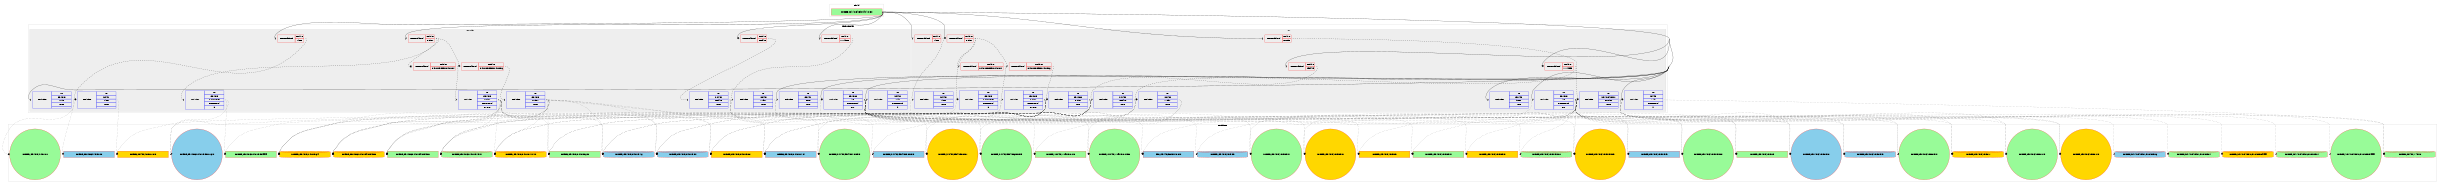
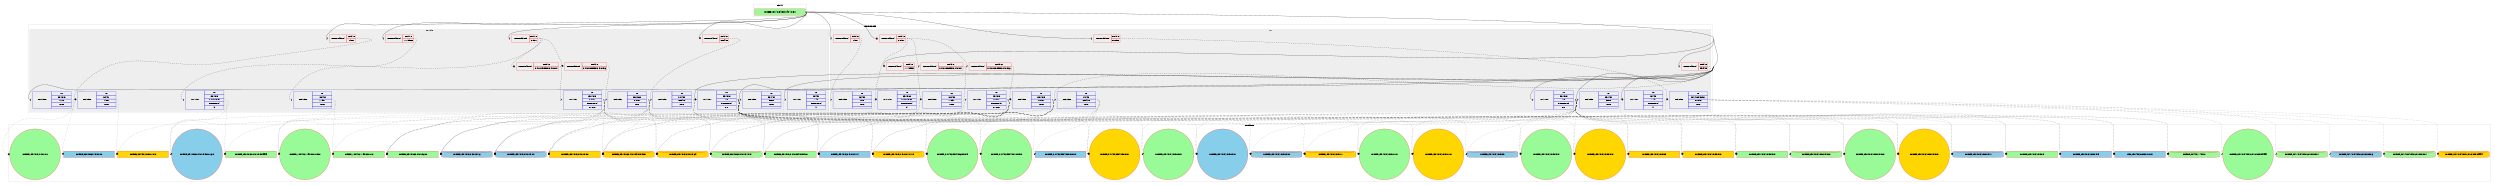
  digraph {
    compound=true
    concentrate=true
    fontname=Helvetica
    fontsize=10
    newrank=true
    rankdir=TB
    ranksep=1.5
    node [color=red fontname=Helvetica fontsize=10 shape=none style=filled]
    edge [arrowhead=tee headport=w style=dotted tailport=e weight=100]
    n1 [fillcolor=palegreen label="portage://sci-visualization/fityk-1.3.1" shape=box width=4]
    n2 [color=blue label=<<TABLE BORDER="0" CELLBORDER="1" CELLSPACING="0" CELLPADDING="4" WIDTH="220"><TR><TD ROWSPAN="6" CELLPADDING="30">pack_dep</TD></TR><TR><TD WIDTH="110">no</TD></TR><TR><TD>sci-libs</TD></TR><TR><TD>nlopt</TD></TR><TR><TD>none</TD></TR><TR><TD></TD></TR></TABLE>> style=""]
    n3 [label=<<TABLE BORDER="0" CELLBORDER="1" CELLSPACING="0" CELLPADDING="4"><TR><TD ROWSPAN="3" CELLPADDING="10">use_conditional</TD></TR><TR><TD>positive</TD></TR><TR><TD>nlopt</TD></TR></TABLE>> style=""]
    n4 [color=blue label=<<TABLE BORDER="0" CELLBORDER="1" CELLSPACING="0" CELLPADDING="4" WIDTH="220"><TR><TD ROWSPAN="6" CELLPADDING="30">pack_dep</TD></TR><TR><TD WIDTH="110">no</TD></TR><TR><TD>dev-lang</TD></TR><TR><TD>python</TD></TR><TR><TD>greaterequal</TD></TR><TR><TD>2.7.5-r2</TD></TR></TABLE>> style=""]
    n5 [label=<<TABLE BORDER="0" CELLBORDER="1" CELLSPACING="0" CELLPADDING="4"><TR><TD ROWSPAN="3" CELLPADDING="10">use_conditional</TD></TR><TR><TD>positive</TD></TR><TR><TD>python_targets_python2_7</TD></TR></TABLE>> style=""]
    n6 [color=blue label=<<TABLE BORDER="0" CELLBORDER="1" CELLSPACING="0" CELLPADDING="4" WIDTH="220"><TR><TD ROWSPAN="6" CELLPADDING="30">pack_dep</TD></TR><TR><TD WIDTH="110">no</TD></TR><TR><TD>dev-lang</TD></TR><TR><TD>python</TD></TR><TR><TD>none</TD></TR><TR><TD></TD></TR></TABLE>> style=""]
    n7 [label=<<TABLE BORDER="0" CELLBORDER="1" CELLSPACING="0" CELLPADDING="4"><TR><TD ROWSPAN="3" CELLPADDING="10">use_conditional</TD></TR><TR><TD>positive</TD></TR><TR><TD>python_targets_python3_6</TD></TR></TABLE>> style=""]
    n8 [color=blue label=<<TABLE BORDER="0" CELLBORDER="1" CELLSPACING="0" CELLPADDING="4" WIDTH="220"><TR><TD ROWSPAN="6" CELLPADDING="30">pack_dep</TD></TR><TR><TD WIDTH="110">no</TD></TR><TR><TD>dev-lang</TD></TR><TR><TD>python-exec</TD></TR><TR><TD>greaterequal</TD></TR><TR><TD>2</TD></TR></TABLE>> style=""]
    n9 [label=<<TABLE BORDER="0" CELLBORDER="1" CELLSPACING="0" CELLPADDING="4"><TR><TD ROWSPAN="3" CELLPADDING="10">use_conditional</TD></TR><TR><TD>positive</TD></TR><TR><TD>python</TD></TR></TABLE>> style=""]
    n10 [color=blue label=<<TABLE BORDER="0" CELLBORDER="1" CELLSPACING="0" CELLPADDING="4" WIDTH="220"><TR><TD ROWSPAN="6" CELLPADDING="30">pack_dep</TD></TR><TR><TD WIDTH="110">no</TD></TR><TR><TD>sys-libs</TD></TR><TR><TD>readline</TD></TR><TR><TD>none</TD></TR><TR><TD></TD></TR></TABLE>> style=""]
    n11 [label=<<TABLE BORDER="0" CELLBORDER="1" CELLSPACING="0" CELLPADDING="4"><TR><TD ROWSPAN="3" CELLPADDING="10">use_conditional</TD></TR><TR><TD>positive</TD></TR><TR><TD>readline</TD></TR></TABLE>> style=""]
    n12 [color=blue label=<<TABLE BORDER="0" CELLBORDER="1" CELLSPACING="0" CELLPADDING="4" WIDTH="220"><TR><TD ROWSPAN="6" CELLPADDING="30">pack_dep</TD></TR><TR><TD WIDTH="110">no</TD></TR><TR><TD>x11-libs</TD></TR><TR><TD>wxGTK</TD></TR><TR><TD>none</TD></TR><TR><TD></TD></TR></TABLE>> style=""]
    n13 [label=<<TABLE BORDER="0" CELLBORDER="1" CELLSPACING="0" CELLPADDING="4"><TR><TD ROWSPAN="3" CELLPADDING="10">use_conditional</TD></TR><TR><TD>positive</TD></TR><TR><TD>wxwidgets</TD></TR></TABLE>> style=""]
    n14 [color=blue label=<<TABLE BORDER="0" CELLBORDER="1" CELLSPACING="0" CELLPADDING="4" WIDTH="220"><TR><TD ROWSPAN="6" CELLPADDING="30">pack_dep</TD></TR><TR><TD WIDTH="110">no</TD></TR><TR><TD>dev-lang</TD></TR><TR><TD>lua</TD></TR><TR><TD>greaterequal</TD></TR><TR><TD>5.1</TD></TR></TABLE>> style=""]
    n15 [color=blue label=<<TABLE BORDER="0" CELLBORDER="1" CELLSPACING="0" CELLPADDING="4" WIDTH="220"><TR><TD ROWSPAN="6" CELLPADDING="30">pack_dep</TD></TR><TR><TD WIDTH="110">no</TD></TR><TR><TD>dev-lang</TD></TR><TR><TD>swig</TD></TR><TR><TD>none</TD></TR><TR><TD></TD></TR></TABLE>> style=""]
    n16 [color=blue label=<<TABLE BORDER="0" CELLBORDER="1" CELLSPACING="0" CELLPADDING="4" WIDTH="220"><TR><TD ROWSPAN="6" CELLPADDING="30">pack_dep</TD></TR><TR><TD WIDTH="110">no</TD></TR><TR><TD>dev-libs</TD></TR><TR><TD>boost</TD></TR><TR><TD>none</TD></TR><TR><TD></TD></TR></TABLE>> style=""]
    n17 [color=blue label=<<TABLE BORDER="0" CELLBORDER="1" CELLSPACING="0" CELLPADDING="4" WIDTH="220"><TR><TD ROWSPAN="6" CELLPADDING="30">pack_dep</TD></TR><TR><TD WIDTH="110">no</TD></TR><TR><TD>sci-libs</TD></TR><TR><TD>xylib</TD></TR><TR><TD>greaterequal</TD></TR><TR><TD>1</TD></TR></TABLE>> style=""]
    n18 [color=blue label=<<TABLE BORDER="0" CELLBORDER="1" CELLSPACING="0" CELLPADDING="4" WIDTH="220"><TR><TD ROWSPAN="6" CELLPADDING="30">pack_dep</TD></TR><TR><TD WIDTH="110">no</TD></TR><TR><TD>sci-visualization</TD></TR><TR><TD>gnuplot</TD></TR><TR><TD>none</TD></TR><TR><TD></TD></TR></TABLE>> style=""]
    n19 [label=<<TABLE BORDER="0" CELLBORDER="1" CELLSPACING="0" CELLPADDING="4"><TR><TD ROWSPAN="3" CELLPADDING="10">use_conditional</TD></TR><TR><TD>positive</TD></TR><TR><TD>gnuplot</TD></TR></TABLE>> style=""]
    n20 [color=blue label=<<TABLE BORDER="0" CELLBORDER="1" CELLSPACING="0" CELLPADDING="4" WIDTH="220"><TR><TD ROWSPAN="6" CELLPADDING="30">pack_dep</TD></TR><TR><TD WIDTH="110">no</TD></TR><TR><TD>sci-libs</TD></TR><TR><TD>nlopt</TD></TR><TR><TD>none</TD></TR><TR><TD></TD></TR></TABLE>> style=""]
    n21 [label=<<TABLE BORDER="0" CELLBORDER="1" CELLSPACING="0" CELLPADDING="4"><TR><TD ROWSPAN="3" CELLPADDING="10">use_conditional</TD></TR><TR><TD>positive</TD></TR><TR><TD>nlopt</TD></TR></TABLE>> style=""]
    n22 [color=blue label=<<TABLE BORDER="0" CELLBORDER="1" CELLSPACING="0" CELLPADDING="4" WIDTH="220"><TR><TD ROWSPAN="6" CELLPADDING="30">pack_dep</TD></TR><TR><TD WIDTH="110">no</TD></TR><TR><TD>dev-lang</TD></TR><TR><TD>python</TD></TR><TR><TD>greaterequal</TD></TR><TR><TD>2.7.5-r2</TD></TR></TABLE>> style=""]
    n23 [label=<<TABLE BORDER="0" CELLBORDER="1" CELLSPACING="0" CELLPADDING="4"><TR><TD ROWSPAN="3" CELLPADDING="10">use_conditional</TD></TR><TR><TD>positive</TD></TR><TR><TD>python_targets_python2_7</TD></TR></TABLE>> style=""]
    n24 [color=blue label=<<TABLE BORDER="0" CELLBORDER="1" CELLSPACING="0" CELLPADDING="4" WIDTH="220"><TR><TD ROWSPAN="6" CELLPADDING="30">pack_dep</TD></TR><TR><TD WIDTH="110">no</TD></TR><TR><TD>dev-lang</TD></TR><TR><TD>python</TD></TR><TR><TD>none</TD></TR><TR><TD></TD></TR></TABLE>> style=""]
    n25 [label=<<TABLE BORDER="0" CELLBORDER="1" CELLSPACING="0" CELLPADDING="4"><TR><TD ROWSPAN="3" CELLPADDING="10">use_conditional</TD></TR><TR><TD>positive</TD></TR><TR><TD>python_targets_python3_6</TD></TR></TABLE>> style=""]
    n26 [color=blue label=<<TABLE BORDER="0" CELLBORDER="1" CELLSPACING="0" CELLPADDING="4" WIDTH="220"><TR><TD ROWSPAN="6" CELLPADDING="30">pack_dep</TD></TR><TR><TD WIDTH="110">no</TD></TR><TR><TD>dev-lang</TD></TR><TR><TD>python-exec</TD></TR><TR><TD>greaterequal</TD></TR><TR><TD>2</TD></TR></TABLE>> style=""]
    n27 [label=<<TABLE BORDER="0" CELLBORDER="1" CELLSPACING="0" CELLPADDING="4"><TR><TD ROWSPAN="3" CELLPADDING="10">use_conditional</TD></TR><TR><TD>positive</TD></TR><TR><TD>python</TD></TR></TABLE>> style=""]
    n28 [color=blue label=<<TABLE BORDER="0" CELLBORDER="1" CELLSPACING="0" CELLPADDING="4" WIDTH="220"><TR><TD ROWSPAN="6" CELLPADDING="30">pack_dep</TD></TR><TR><TD WIDTH="110">no</TD></TR><TR><TD>sys-libs</TD></TR><TR><TD>readline</TD></TR><TR><TD>none</TD></TR><TR><TD></TD></TR></TABLE>> style=""]
    n29 [label=<<TABLE BORDER="0" CELLBORDER="1" CELLSPACING="0" CELLPADDING="4"><TR><TD ROWSPAN="3" CELLPADDING="10">use_conditional</TD></TR><TR><TD>positive</TD></TR><TR><TD>readline</TD></TR></TABLE>> style=""]
    n30 [color=blue label=<<TABLE BORDER="0" CELLBORDER="1" CELLSPACING="0" CELLPADDING="4" WIDTH="220"><TR><TD ROWSPAN="6" CELLPADDING="30">pack_dep</TD></TR><TR><TD WIDTH="110">no</TD></TR><TR><TD>x11-libs</TD></TR><TR><TD>wxGTK</TD></TR><TR><TD>none</TD></TR><TR><TD></TD></TR></TABLE>> style=""]
    n31 [label=<<TABLE BORDER="0" CELLBORDER="1" CELLSPACING="0" CELLPADDING="4"><TR><TD ROWSPAN="3" CELLPADDING="10">use_conditional</TD></TR><TR><TD>positive</TD></TR><TR><TD>wxwidgets</TD></TR></TABLE>> style=""]
    n32 [color=blue label=<<TABLE BORDER="0" CELLBORDER="1" CELLSPACING="0" CELLPADDING="4" WIDTH="220"><TR><TD ROWSPAN="6" CELLPADDING="30">pack_dep</TD></TR><TR><TD WIDTH="110">no</TD></TR><TR><TD>dev-lang</TD></TR><TR><TD>lua</TD></TR><TR><TD>greaterequal</TD></TR><TR><TD>5.1</TD></TR></TABLE>> style=""]
    n33 [color=blue label=<<TABLE BORDER="0" CELLBORDER="1" CELLSPACING="0" CELLPADDING="4" WIDTH="220"><TR><TD ROWSPAN="6" CELLPADDING="30">pack_dep</TD></TR><TR><TD WIDTH="110">no</TD></TR><TR><TD>dev-libs</TD></TR><TR><TD>boost</TD></TR><TR><TD>none</TD></TR><TR><TD></TD></TR></TABLE>> style=""]
    n34 [color=blue label=<<TABLE BORDER="0" CELLBORDER="1" CELLSPACING="0" CELLPADDING="4" WIDTH="220"><TR><TD ROWSPAN="6" CELLPADDING="30">pack_dep</TD></TR><TR><TD WIDTH="110">no</TD></TR><TR><TD>sci-libs</TD></TR><TR><TD>xylib</TD></TR><TR><TD>greaterequal</TD></TR><TR><TD>1</TD></TR></TABLE>> style=""]
    n35 [fillcolor=gold label="portage://sci-libs/nlopt-2.4.2-r2" shape=box width=4]
    n36 [fillcolor=palegreen label="portage://dev-lang/python-3.9.0_alpha4" shape=box width=4]
    n37 [fillcolor=gold label="portage://dev-lang/python-3.9.0_alpha2" shape=cylinder width=4]
    n38 [fillcolor=gold label="portage://dev-lang/python-3.8.2" shape=box width=4]
    n39 [fillcolor=skyblue label="portage://dev-lang/python-3.8.1" shape=cylinder width=4]
    n40 [fillcolor=skyblue label="portage://dev-lang/python-3.7.6" shape=cylinder width=4]
    n41 [fillcolor=palegreen label="portage://dev-lang/python-3.7.5-r1" shape=cylinder width=4]
    n42 [fillcolor=gold label="portage://dev-lang/python-3.6.9" shape=cylinder width=4]
    n43 [fillcolor=palegreen label="portage://dev-lang/python-3.6.10" shape=box width=4]
    n44 [fillcolor=gold label="portage://dev-lang/python-2.7.17-r1" shape=cylinder width=4]
    n45 [fillcolor=skyblue label="portage://dev-lang/python-2.7.17" shape=box width=4]
    n46 [fillcolor=palegreen label="portage://dev-lang/python-exec-9999" shape=box width=4]
    n47 [fillcolor=skyblue label="portage://dev-lang/python-exec-2.4.6-r1" shape=circle width=4]
    n48 [fillcolor=gold label="portage://sys-libs/readline-8.0_p4" shape=circle width=4]
    n49 [fillcolor=skyblue label="portage://sys-libs/readline-8.0_p1-r1" shape=box width=4]
    n50 [fillcolor=palegreen label="portage://sys-libs/readline-7.0_p5-r1" shape=circle width=4]
    n51 [fillcolor=palegreen label="portage://sys-libs/readline-6.3_p8-r3" shape=circle width=4]
    n52 [fillcolor=palegreen label="portage://x11-libs/wxGTK-3.0.4-r302" shape=circle width=4]
    n53 [fillcolor=palegreen label="portage://x11-libs/wxGTK-3.0.4-r2" shape=box width=4]
    n54 [fillcolor=gold label="portage://dev-lang/lua-5.3.5-r2" shape=box width=4]
    n55 [fillcolor=palegreen label="portage://dev-lang/lua-5.3.5-r1" shape=box width=4]
    n56 [fillcolor=gold label="portage://dev-lang/lua-5.3.5" shape=box width=4]
    n57 [fillcolor=gold label="portage://dev-lang/lua-5.3.3-r2" shape=circle width=4]
    n58 [fillcolor=palegreen label="portage://dev-lang/lua-5.3.3-r1" shape=circle width=4]
    n59 [fillcolor=skyblue label="portage://dev-lang/lua-5.3.3" shape=cylinder width=4]
    n60 [fillcolor=gold label="portage://dev-lang/lua-5.2.4-r2" shape=circle width=4]
    n61 [fillcolor=palegreen label="portage://dev-lang/lua-5.2.4-r1" shape=circle width=4]
    n62 [fillcolor=gold label="portage://dev-lang/lua-5.2.4" shape=cylinder width=4]
    n63 [fillcolor=skyblue label="portage://dev-lang/lua-5.2.3-r3" shape=cylinder width=4]
    n64 [fillcolor=skyblue label="portage://dev-lang/lua-5.2.3-r2" shape=circle width=4]
    n65 [fillcolor=palegreen label="portage://dev-lang/lua-5.2.3-r1" shape=circle width=4]
    n66 [fillcolor=palegreen label="portage://dev-lang/lua-5.2.3" shape=box width=4]
    n67 [fillcolor=skyblue label="portage://dev-lang/lua-5.1.5-r5" shape=box width=4]
+   n68 [fillcolor=skyblue label="portage://dev-lang/lua-5.1.5-r4" shape=cylinder width=4]
    n69 [fillcolor=gold label="portage://dev-lang/lua-5.1.5-r103" shape=circle width=4]
    n70 [fillcolor=palegreen label="portage://dev-lang/lua-5.1.5-r101" shape=circle width=4]
    n71 [fillcolor=palegreen label="portage://dev-lang/lua-5.1.5-r100" shape=cylinder width=4]
    n72 [fillcolor=palegreen label="portage://dev-lang/swig-4.0.0" shape=circle width=4]
    n73 [fillcolor=skyblue label="portage://dev-lang/swig-3.0.12" shape=box width=4]
    n74 [fillcolor=skyblue label="dep://dev-libs/boost-1.72.0-r1" shape=box width=4]
    n75 [fillcolor=palegreen label="portage://sci-libs/xylib-1.2" shape=cylinder width=4]
-   n76 [fillcolor=palegreen label="portage://lua-visualization/gnuplot-5.3.9999" shape=circle width=4]
+   n76 [fillcolor=palegreen label="portage://sci-visualization/gnuplot-5.3.9999" shape=circle width=4]
    n77 [fillcolor=gold label="portage://sci-visualization/gnuplot-5.2.9999" shape=cylinder width=4]
    n78 [fillcolor=palegreen label="portage://sci-visualization/gnuplot-5.2.7" shape=cylinder width=4]
    n79 [fillcolor=skyblue label="portage://sci-visualization/gnuplot-5.2.6" shape=cylinder width=4]
    n80 [fillcolor=palegreen label="portage://sci-visualization/gnuplot-5.0.7" shape=cylinder width=4]
    subgraph cluster_1 {
      color=gray
      label=<<i>dependencies</i>>
      subgraph cluster_2 {
        color=gray
        fillcolor="#eeeeee"
        label=<<i>compile</i>>
        style=filled
        subgraph sub_3 {
          color=gray
          fillcolor="#eeeeee"
          label=<<i>compile</i>>
          style=filled
          n3
          subgraph sub_4 {
            color=gray
            fillcolor="#eeeeee"
            label=<<i>compile</i>>
            style=filled
            n2
          }
        }
        subgraph sub_5 {
          color=gray
          fillcolor="#eeeeee"
          label=<<i>compile</i>>
          style=filled
          n9
          subgraph sub_6 {
            color=gray
            fillcolor="#eeeeee"
            label=<<i>compile</i>>
            style=filled
            n5
            subgraph sub_7 {
              color=gray
              fillcolor="#eeeeee"
              label=<<i>compile</i>>
              style=filled
              n4
            }
          }
          subgraph sub_8 {
            color=gray
            fillcolor="#eeeeee"
            label=<<i>compile</i>>
            style=filled
            n7
            subgraph sub_9 {
              color=gray
              fillcolor="#eeeeee"
              label=<<i>compile</i>>
              style=filled
              n6
            }
          }
          subgraph sub_10 {
            color=gray
            fillcolor="#eeeeee"
            label=<<i>compile</i>>
            style=filled
            n8
          }
        }
        subgraph sub_11 {
          color=gray
          fillcolor="#eeeeee"
          label=<<i>compile</i>>
          style=filled
          n11
          subgraph sub_12 {
            color=gray
            fillcolor="#eeeeee"
            label=<<i>compile</i>>
            style=filled
            n10
          }
        }
        subgraph sub_13 {
          color=gray
          fillcolor="#eeeeee"
          label=<<i>compile</i>>
          style=filled
          n13
          subgraph sub_14 {
            color=gray
            fillcolor="#eeeeee"
            label=<<i>compile</i>>
            style=filled
            n12
          }
        }
        subgraph sub_15 {
          color=gray
          fillcolor="#eeeeee"
          label=<<i>compile</i>>
          style=filled
          n14
        }
        subgraph sub_16 {
          color=gray
          fillcolor="#eeeeee"
          label=<<i>compile</i>>
          style=filled
          n15
        }
        subgraph sub_17 {
          color=gray
          fillcolor="#eeeeee"
          label=<<i>compile</i>>
          style=filled
          n16
        }
        subgraph sub_18 {
          color=gray
          fillcolor="#eeeeee"
          label=<<i>compile</i>>
          style=filled
          n17
        }
      }
      subgraph cluster_19 {
        color=gray
        fillcolor="#eeeeee"
        label=<<i>compile and run</i>>
        style=filled
      }
      subgraph cluster_20 {
        color=gray
        fillcolor="#eeeeee"
        label=<<i>run</i>>
        style=filled
        subgraph sub_21 {
          color=gray
          fillcolor="#eeeeee"
          label=<<i>run</i>>
          style=filled
          n19
          subgraph sub_22 {
            color=gray
            fillcolor="#eeeeee"
            label=<<i>run</i>>
            style=filled
            n18
          }
        }
        subgraph sub_23 {
          color=gray
          fillcolor="#eeeeee"
          label=<<i>run</i>>
          style=filled
          n21
          subgraph sub_24 {
            color=gray
            fillcolor="#eeeeee"
            label=<<i>run</i>>
            style=filled
            n20
          }
        }
        subgraph sub_25 {
          color=gray
          fillcolor="#eeeeee"
          label=<<i>run</i>>
          style=filled
          n27
          subgraph sub_26 {
            color=gray
            fillcolor="#eeeeee"
            label=<<i>run</i>>
            style=filled
            n23
            subgraph sub_27 {
              color=gray
              fillcolor="#eeeeee"
              label=<<i>run</i>>
              style=filled
              n22
            }
          }
          subgraph sub_28 {
            color=gray
            fillcolor="#eeeeee"
            label=<<i>run</i>>
            style=filled
            n25
            subgraph sub_29 {
              color=gray
              fillcolor="#eeeeee"
              label=<<i>run</i>>
              style=filled
              n24
            }
          }
          subgraph sub_30 {
            color=gray
            fillcolor="#eeeeee"
            label=<<i>run</i>>
            style=filled
            n26
          }
        }
        subgraph sub_31 {
          color=gray
          fillcolor="#eeeeee"
          label=<<i>run</i>>
          style=filled
          n29
          subgraph sub_32 {
            color=gray
            fillcolor="#eeeeee"
            label=<<i>run</i>>
            style=filled
            n28
          }
        }
        subgraph sub_33 {
          color=gray
          fillcolor="#eeeeee"
          label=<<i>run</i>>
          style=filled
          n31
          subgraph sub_34 {
            color=gray
            fillcolor="#eeeeee"
            label=<<i>run</i>>
            style=filled
            n30
          }
        }
        subgraph sub_35 {
          color=gray
          fillcolor="#eeeeee"
          label=<<i>run</i>>
          style=filled
          n32
        }
        subgraph sub_36 {
          color=gray
          fillcolor="#eeeeee"
          label=<<i>run</i>>
          style=filled
          n33
        }
        subgraph sub_37 {
          color=gray
          fillcolor="#eeeeee"
          label=<<i>run</i>>
          style=filled
          n34
        }
      }
    }
    subgraph cluster_38 {
      color=gray
      label=<<i>ebuild</i>>
      rank=same
      n1
    }
    subgraph cluster_39 {
      color=gray
      label=<<i>candidates</i>>
      rank=same
      subgraph sub_40 {
        color=black
        label=<<i>candidates</i>>
        nodesep=1
        rank=same
        n35
      }
      subgraph sub_41 {
        color=black
        label=<<i>candidates</i>>
        nodesep=1
        rank=same
        n36
        n37
        n38
        n39
        n40
        n41
        n42
        n43
        n44
        n45
      }
      subgraph sub_42 {
        color=black
        label=<<i>candidates</i>>
        nodesep=1
        rank=same
        n36
        n37
        n38
        n39
        n40
        n41
        n42
        n43
        n44
        n45
      }
      subgraph sub_43 {
        color=black
        label=<<i>candidates</i>>
        nodesep=1
        rank=same
        n46
        n47
      }
      subgraph sub_44 {
        color=black
        label=<<i>candidates</i>>
        nodesep=1
        rank=same
        n48
        n49
        n50
        n51
      }
      subgraph sub_45 {
        color=black
        label=<<i>candidates</i>>
        nodesep=1
        rank=same
        n52
        n53
      }
      subgraph sub_46 {
        color=black
        label=<<i>candidates</i>>
        nodesep=1
        rank=same
        n54
        n55
        n56
        n57
        n58
        n59
        n60
        n61
        n62
        n63
        n64
        n65
        n66
        n67
+       n68
        n69
        n70
        n71
      }
      subgraph sub_47 {
        color=black
        label=<<i>candidates</i>>
        nodesep=1
        rank=same
        n72
        n73
      }
      subgraph sub_48 {
        color=black
        label=<<i>candidates</i>>
        nodesep=1
        rank=same
        n74
      }
      subgraph sub_49 {
        color=black
        label=<<i>candidates</i>>
        nodesep=1
        rank=same
        n75
      }
      subgraph sub_50 {
        color=black
        label=<<i>candidates</i>>
        nodesep=1
        rank=same
        n76
        n77
        n78
        n79
        n80
      }
      subgraph sub_51 {
        color=black
        label=<<i>candidates</i>>
        nodesep=1
        rank=same
        n35
      }
      subgraph sub_52 {
        color=black
        label=<<i>candidates</i>>
        nodesep=1
        rank=same
        n36
        n37
        n38
        n39
        n40
        n41
        n42
        n43
        n44
        n45
      }
      subgraph sub_53 {
        color=black
        label=<<i>candidates</i>>
        nodesep=1
        rank=same
        n36
        n37
        n38
        n39
        n40
        n41
        n42
        n43
        n44
        n45
      }
      subgraph sub_54 {
        color=black
        label=<<i>candidates</i>>
        nodesep=1
        rank=same
        n46
        n47
      }
      subgraph sub_55 {
        color=black
        label=<<i>candidates</i>>
        nodesep=1
        rank=same
        n48
        n49
        n50
        n51
      }
      subgraph sub_56 {
        color=black
        label=<<i>candidates</i>>
        nodesep=1
        rank=same
        n52
        n53
      }
      subgraph sub_57 {
        color=black
        label=<<i>candidates</i>>
        nodesep=1
        rank=same
        n54
        n55
        n56
        n57
        n58
        n59
        n60
        n61
        n62
        n63
        n64
        n65
        n66
        n67
+       n68
        n69
        n70
        n71
      }
      subgraph sub_58 {
        color=black
        label=<<i>candidates</i>>
        nodesep=1
        rank=same
        n74
      }
      subgraph sub_59 {
        color=black
        label=<<i>candidates</i>>
        nodesep=1
        rank=same
        n75
      }
    }
    n1 -> n3 [style=solid weight=20]
    n1 -> n9 [style=solid weight=20]
    n1 -> n11 [arrowhead=box style=solid weight=20]
    n1 -> n13 [style=solid weight=20]
    n1 -> n14 [arrowhead=box style=solid weight=20]
    n1 -> n15 [style=solid weight=20]
    n1 -> n16 [style=solid weight=20]
    n1 -> n17 [style=solid weight=20]
    n1 -> n19 [style=solid weight=20]
    n1 -> n21 [style=solid weight=20]
    n1 -> n27 [arrowhead=box style=solid weight=20]
    n1 -> n29 [style=solid weight=20]
    n1 -> n31 [arrowhead=box style=solid weight=20]
    n1 -> n32 [style=solid weight=20]
    n1 -> n33 [style=solid weight=20]
    n1 -> n34 [arrowhead=box style=solid weight=20]
    n2 -> n35 [arrowhead=box]
    n3 -> n2 [arrowhead=box style=dashed weight=20]
    n4 -> n36
    n4 -> n37 [arrowhead=box]
    n4 -> n38
    n4 -> n39 [arrowhead=box]
    n4 -> n40 [arrowhead=box]
    n4 -> n41
    n4 -> n42 [arrowhead=box]
    n4 -> n43
    n4 -> n44
    n4 -> n45 [arrowhead=box]
    n5 -> n4 [style=dashed weight=20]
    n6 -> n36
    n6 -> n37 [arrowhead=box]
    n6 -> n38
    n6 -> n39
    n6 -> n40
    n6 -> n41 [arrowhead=box]
    n6 -> n42
    n6 -> n43
    n6 -> n44
    n6 -> n45
    n7 -> n6 [style=dashed weight=20]
    n8 -> n46 [arrowhead=box]
    n8 -> n47
    n9 -> n5 [arrowhead=box style=dashed weight=20]
    n9 -> n7 [arrowhead=box style=dashed weight=20]
    n9 -> n8 [style=dashed weight=20]
    n10 -> n48 [arrowhead=box]
    n10 -> n49
    n10 -> n50 [arrowhead=box]
    n10 -> n51 [arrowhead=box]
    n11 -> n10 [style=dashed weight=20]
    n12 -> n52 [arrowhead=box]
    n12 -> n53 [arrowhead=box]
    n13 -> n12 [style=dashed weight=20]
    n14 -> n54 [arrowhead=box]
    n14 -> n55 [arrowhead=box]
    n14 -> n56
    n14 -> n57
    n14 -> n58
    n14 -> n59
    n14 -> n60 [arrowhead=box]
    n14 -> n61 [arrowhead=box]
    n14 -> n62 [arrowhead=box]
    n14 -> n63 [arrowhead=box]
    n14 -> n64 [arrowhead=box]
    n14 -> n65
    n14 -> n66 [arrowhead=box]
    n14 -> n67 [arrowhead=box]
+   n14 -> n68
    n14 -> n69 [arrowhead=box]
    n14 -> n70
    n14 -> n71
    n15 -> n72 [arrowhead=box]
    n15 -> n73 [arrowhead=box]
    n16 -> n74 [arrowhead=box]
    n17 -> n75 [arrowhead=box]
    n18 -> n76
    n18 -> n77 [arrowhead=box]
    n18 -> n78 [arrowhead=box]
    n18 -> n79
    n18 -> n80
    n19 -> n18 [arrowhead=box style=dashed weight=20]
    n20 -> n35
    n21 -> n20 [style=dashed weight=20]
    n22 -> n36 [arrowhead=box]
    n22 -> n37 [arrowhead=box]
    n22 -> n38 [arrowhead=box]
    n22 -> n39 [arrowhead=box]
    n22 -> n40
    n22 -> n41
    n22 -> n42 [arrowhead=box]
    n22 -> n43
    n22 -> n44 [arrowhead=box]
    n22 -> n45 [arrowhead=box]
    n23 -> n22 [style=dashed weight=20]
    n24 -> n36 [arrowhead=box]
    n24 -> n37
    n24 -> n38 [arrowhead=box]
    n24 -> n39 [arrowhead=box]
    n24 -> n40
    n24 -> n41
    n24 -> n42
    n24 -> n43 [arrowhead=box]
    n24 -> n44 [arrowhead=box]
    n24 -> n45 [arrowhead=box]
    n25 -> n24 [arrowhead=box style=dashed weight=20]
    n26 -> n46
    n26 -> n47
    n27 -> n23 [style=dashed weight=20]
    n27 -> n25 [style=dashed weight=20]
    n27 -> n26 [arrowhead=box style=dashed weight=20]
    n28 -> n48 [arrowhead=box]
    n28 -> n49
    n28 -> n50
    n28 -> n51 [arrowhead=box]
    n29 -> n28 [style=dashed weight=20]
    n30 -> n52
    n30 -> n53
    n31 -> n30 [arrowhead=box style=dashed weight=20]
    n32 -> n54
    n32 -> n55 [arrowhead=box]
    n32 -> n56 [arrowhead=box]
    n32 -> n57 [arrowhead=box]
    n32 -> n58 [arrowhead=box]
    n32 -> n59
    n32 -> n60
    n32 -> n61
    n32 -> n62 [arrowhead=box]
    n32 -> n63
    n32 -> n64
    n32 -> n65
    n32 -> n66 [arrowhead=box]
    n32 -> n67
+   n32 -> n68 [arrowhead=box]
    n32 -> n69 [arrowhead=box]
    n32 -> n70 [arrowhead=box]
    n32 -> n71
    n33 -> n74 [arrowhead=box]
    n34 -> n75 [arrowhead=box]
  }
